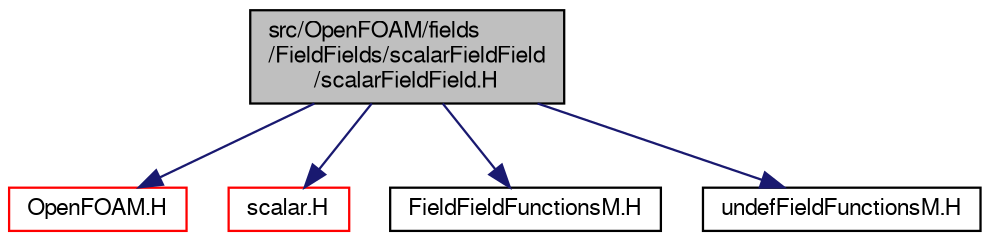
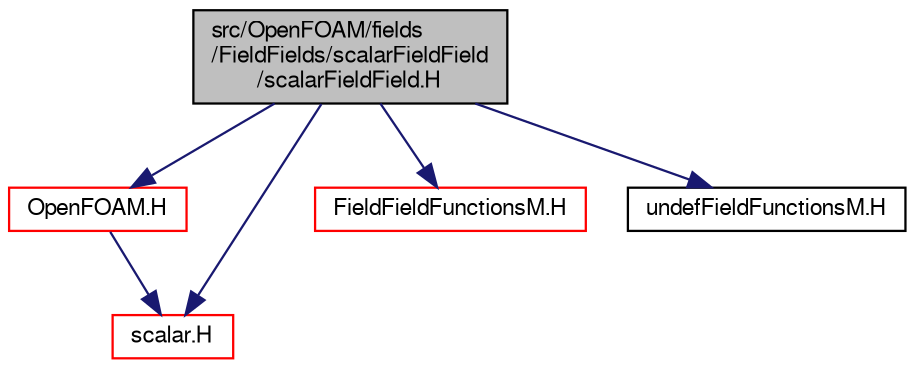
  digraph {
    node [color=black fontname=FreeSans fontsize=10 shape=record]
    edge [color=midnightblue fontname=FreeSans fontsize=10 labelfontname=FreeSans labelfontsize=10 style=solid]
    n1 [fillcolor=grey75 fontcolor=black height=0.2 label="src/OpenFOAM/fields\l/FieldFields/scalarFieldField\l/scalarFieldField.H" style=filled width=0.4]
    n2 [color=red height=0.2 label="OpenFOAM.H" width=0.4]
    n3 [color=red height=0.2 label="scalar.H" width=0.4]
-   n4 [height=0.2 label="FieldFieldFunctionsM.H" width=0.4]
+   n4 [color=red height=0.2 label="FieldFieldFunctionsM.H" width=0.4]
    n5 [height=0.2 label="undefFieldFunctionsM.H" width=0.4]
    n1 -> n2
    n1 -> n3
    n1 -> n4
    n1 -> n5
+   n2 -> n3
  }
